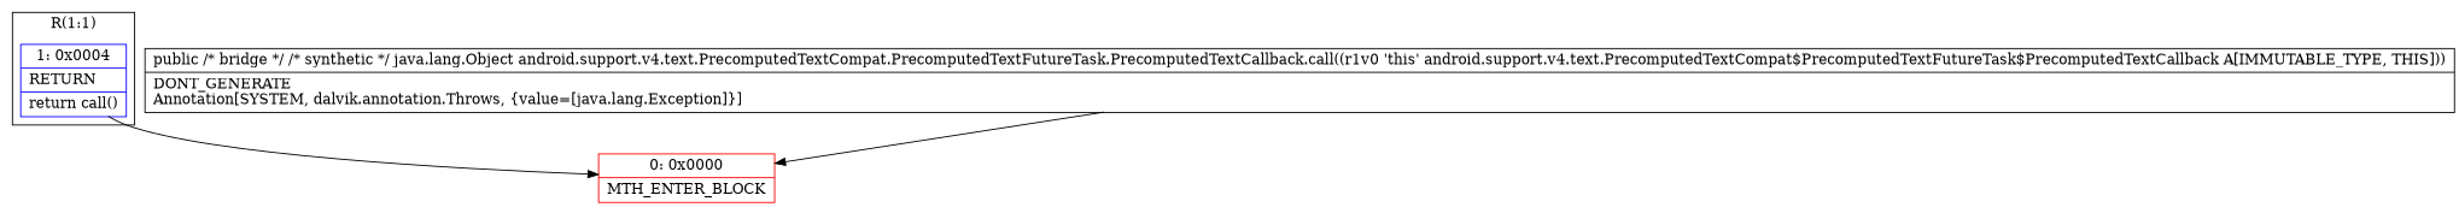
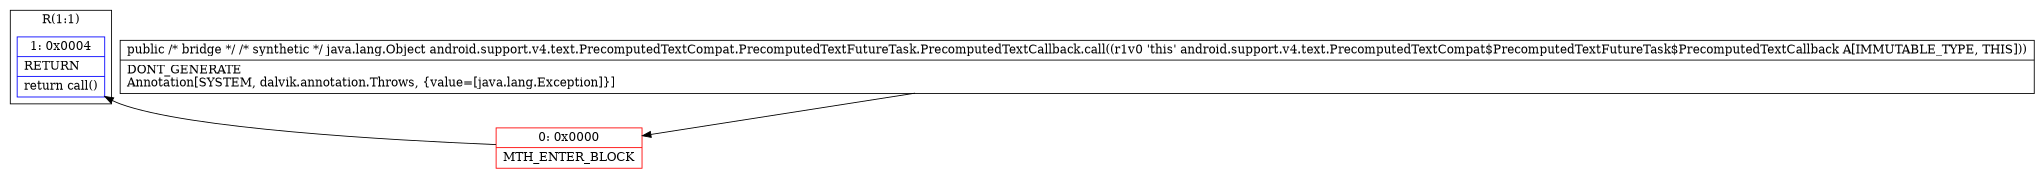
  digraph {
    node [shape=record]
    n1 [color=blue label="{1\:\ 0x0004|RETURN\l|return call()\l}"]
    n2 [color=red label="{0\:\ 0x0000|MTH_ENTER_BLOCK\l}"]
    n3 [label="{public \/* bridge *\/ \/* synthetic *\/ java.lang.Object android.support.v4.text.PrecomputedTextCompat.PrecomputedTextFutureTask.PrecomputedTextCallback.call((r1v0 'this' android.support.v4.text.PrecomputedTextCompat$PrecomputedTextFutureTask$PrecomputedTextCallback A[IMMUTABLE_TYPE, THIS]))  | DONT_GENERATE\lAnnotation[SYSTEM, dalvik.annotation.Throws, \{value=[java.lang.Exception]\}]\l}"]
    subgraph cluster_1 {
      label="R(1:1)"
      n1
    }
-   n1 -> n2
+   n2 -> n1
    n3 -> n2
  }
